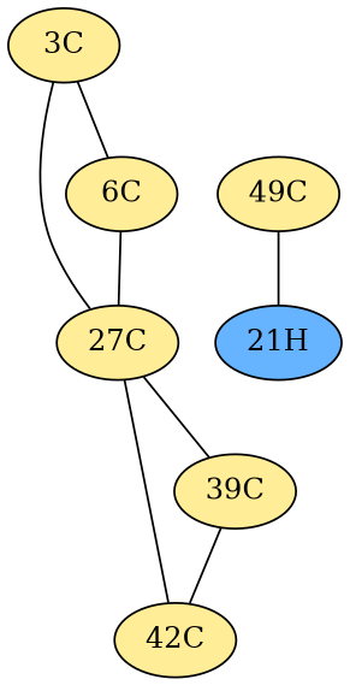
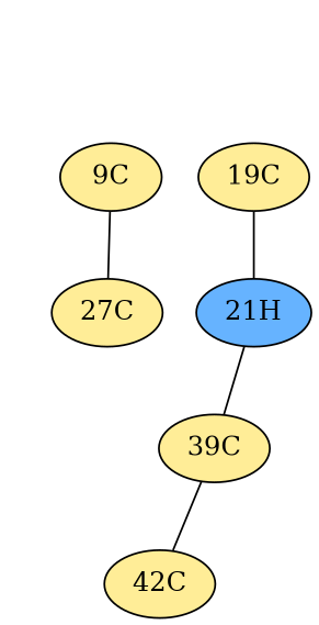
  graph {
    node [fillcolor="#FFED97" style=radial]
    edge [penwidth=1]
-   "3C"
    "27C"
-   "6C"
+   "6C" [label="9C"]
    "39C"
    "42C"
    "21H" [fillcolor="#66B3FF"]
-   "19C" [label="49C"]
-   "3C" -- "27C"
-   "3C" -- "6C"
-   "27C" -- "39C"
-   "27C" -- "42C"
+   "19C"
+   "21H" -- "39C"
    "6C" -- "27C"
    "39C" -- "42C"
    "19C" -- "21H"
  }
